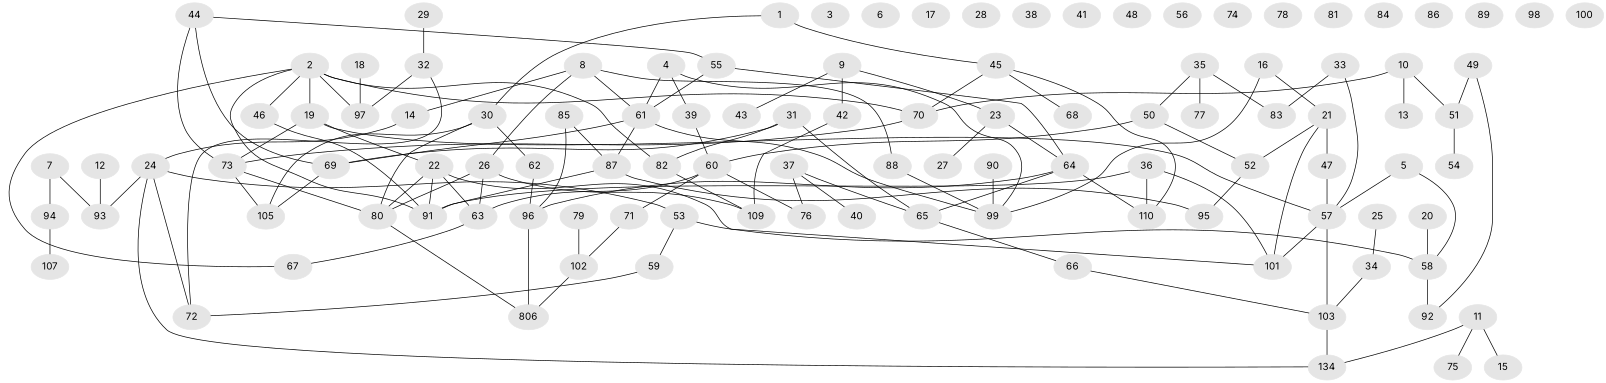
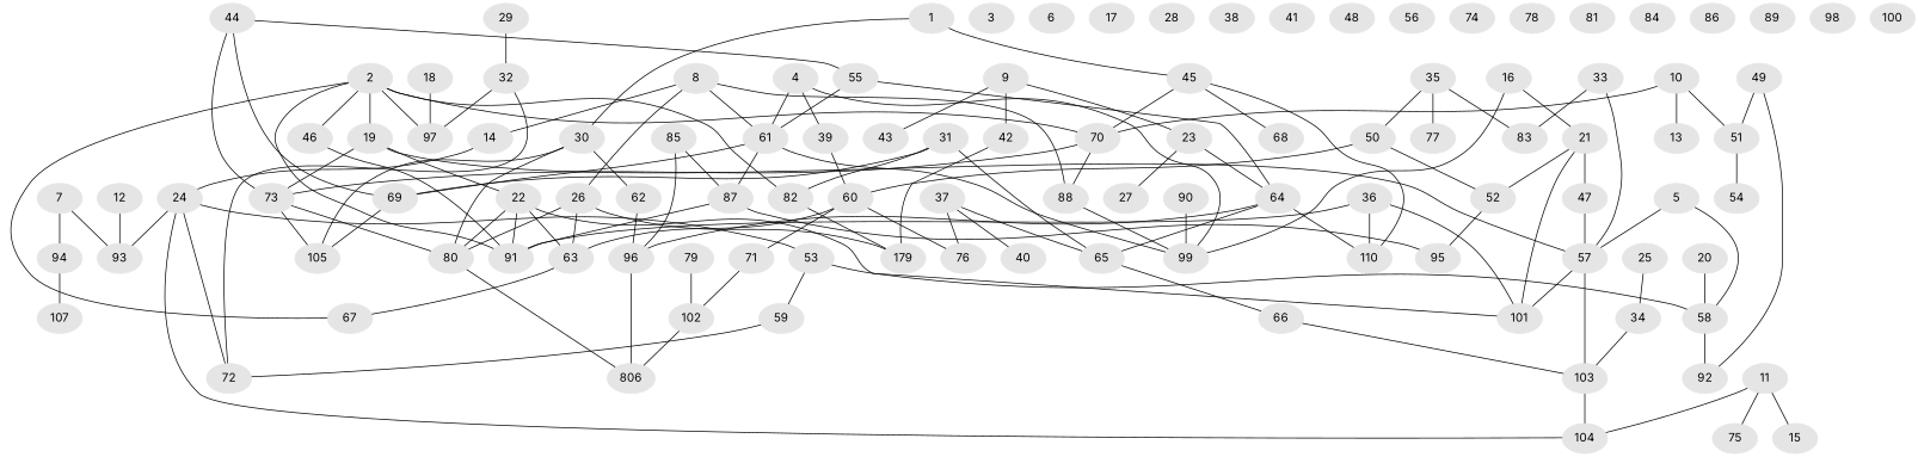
  graph {
    fontname=Inter
    node [color=gray90 fontname=Inter style=filled]
    edge [fontname=Inter]
    1
    30
    45
    80
    62
    105
    70
    110
    68
    2
    19
    46
    67
    82
    91
    97
    57
    22
    73
    88
-   109
+   109 [label=179]
    3
    4
    39
    61
    99
    60
    69
    87
    5
    58
    101
    103
    92
    6
    7
    93
    94
    107
    8
    14
    26
    24
    63
    9
    23
    42
    43
    27
    64
    10
    13
    51
    54
    11
    15
    75
-   104 [label=134]
+   104
    12
    53
    72
    25
    34
    16
    21
    47
    52
    17
    18
    20
    95
    n72 [label=806]
    65
    96
    59
    28
    29
    32
    31
    66
    33
    83
    35
    50
    77
    36
    37
    40
    76
    38
    71
    41
    44
    55
    48
    49
    56
    102
    74
    78
    79
    81
    84
    85
    86
    89
    90
    98
    100
    1 -- 30
    1 -- 45
    30 -- 80
    30 -- 62
    30 -- 105
    45 -- 70
    45 -- 110
    45 -- 68
    80 -- n72
    62 -- 96
    70 -- 73
+   70 -- 88
    2 -- 70
    2 -- 19
    2 -- 46
    2 -- 67
    2 -- 82
    2 -- 91
    2 -- 97
    19 -- 57
    19 -- 22
    19 -- 73
    46 -- 91
    82 -- 109
    57 -- 101
    57 -- 103
    22 -- 80
    22 -- 91
    22 -- 101
    22 -- 63
    73 -- 80
    73 -- 105
    88 -- 99
    4 -- 39
    4 -- 61
    4 -- 99
    39 -- 60
    61 -- 99
    61 -- 69
    61 -- 87
    60 -- 63
    60 -- 76
    60 -- 71
    69 -- 105
    87 -- 91
    87 -- 95
    5 -- 57
    5 -- 58
    58 -- 92
    103 -- 104
    7 -- 93
    7 -- 94
    94 -- 107
    8 -- 88
    8 -- 61
    8 -- 14
    8 -- 26
    14 -- 24
    26 -- 80
    26 -- 109
    26 -- 63
    24 -- 93
    24 -- 104
    24 -- 53
    24 -- 72
    63 -- 67
    9 -- 23
    9 -- 42
    9 -- 43
    23 -- 27
    23 -- 64
    42 -- 109
    64 -- 110
    64 -- 65
    64 -- 96
    10 -- 70
    10 -- 13
    10 -- 51
    51 -- 54
    11 -- 15
    11 -- 75
    11 -- 104
    12 -- 93
    53 -- 58
    53 -- 59
    25 -- 34
    34 -- 103
    16 -- 99
    16 -- 21
    21 -- 101
    21 -- 47
    21 -- 52
    47 -- 57
    52 -- 95
    18 -- 97
    20 -- 58
    65 -- 66
    96 -- n72
    59 -- 72
    29 -- 32
    32 -- 97
    32 -- 72
    31 -- 82
    31 -- 69
    31 -- 65
    66 -- 103
    33 -- 57
    33 -- 83
    35 -- 83
    35 -- 50
    35 -- 77
    50 -- 60
    50 -- 52
    36 -- 110
    36 -- 91
    36 -- 101
    37 -- 65
    37 -- 40
    37 -- 76
    71 -- 102
    44 -- 73
    44 -- 69
    44 -- 55
    55 -- 61
    55 -- 64
    49 -- 92
    49 -- 51
    102 -- n72
    79 -- 102
    85 -- 87
    85 -- 96
    90 -- 99
  }
